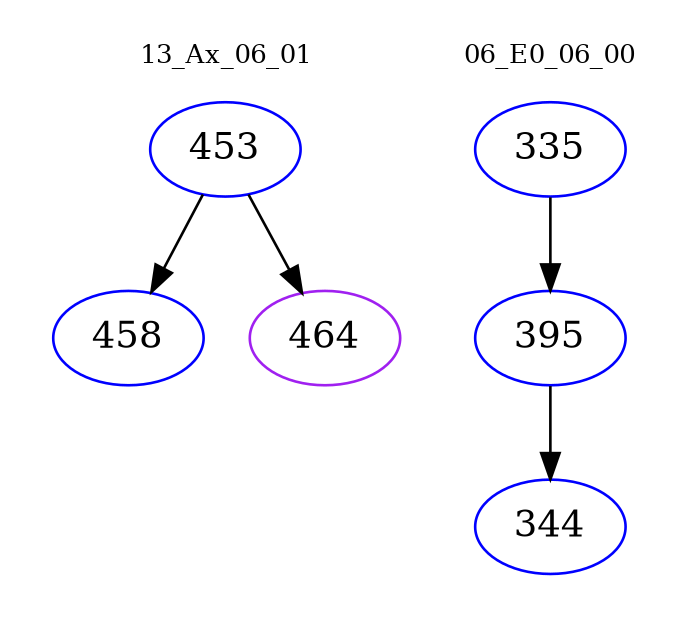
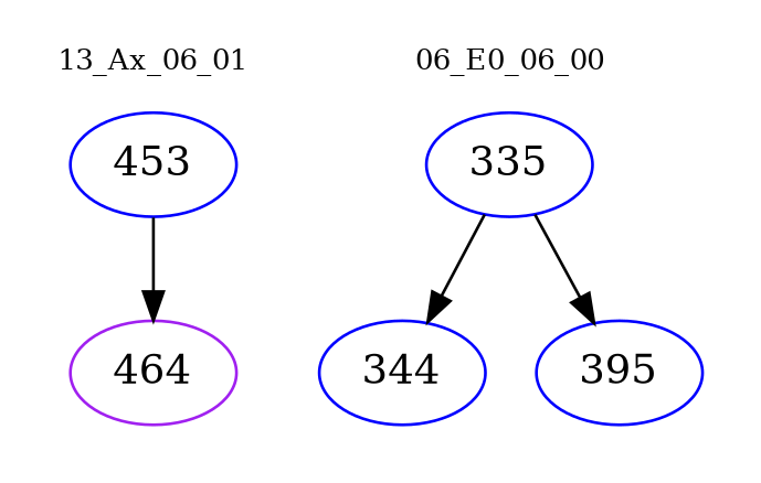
  digraph {
    node [color=blue]
    edge [color=black]
    n1 [label=453]
-   n2 [label=458]
    n3 [color=purple label=464]
    n4 [label=335]
    n5 [label=344]
    n6 [label=395]
    subgraph cluster_1 {
      color=white
      fontsize=10
      label="13_Ax_06_01"
      n1
-     n2
      n3
    }
    subgraph cluster_2 {
      color=white
      fontsize=10
      label="06_E0_06_00"
      n4
      n5
      n6
    }
-   n1 -> n2
    n1 -> n3
-   n6 -> n5
+   n4 -> n5
    n4 -> n6
  }
